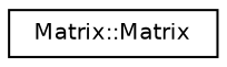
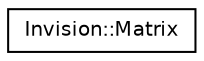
  digraph {
    rankdir=TB
-   n1 [color=black fillcolor=white fontname=Helvetica fontsize=10 height=0.2 label="Matrix::Matrix" shape=record style=filled width=0.4]
+   n1 [color=black fillcolor=white fontname=Helvetica fontsize=10 height=0.2 label="Invision::Matrix" shape=record style=filled width=0.4]
  }
